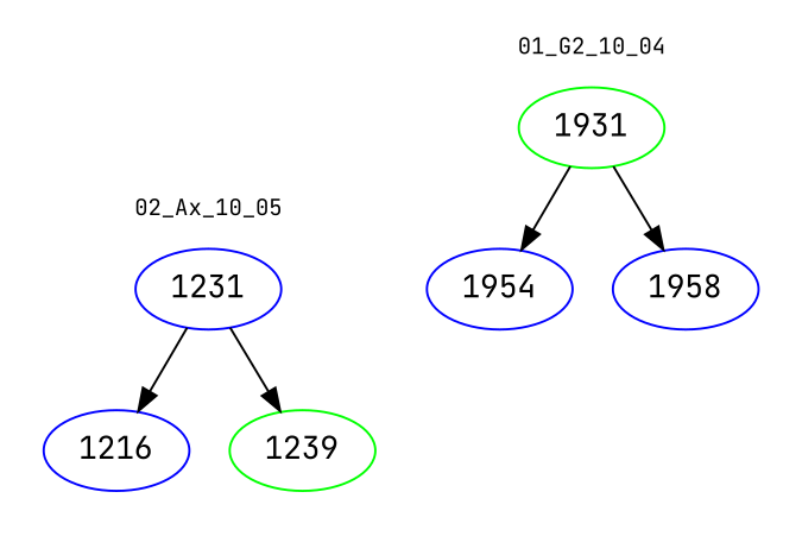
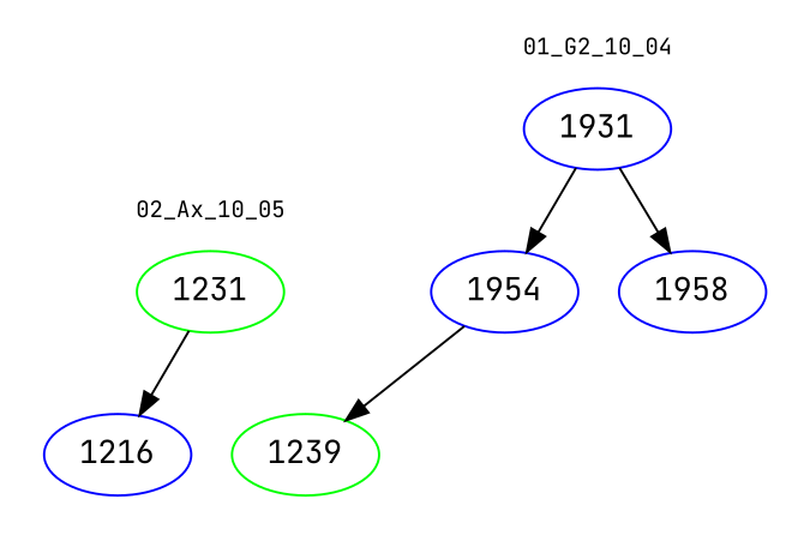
  digraph {
    fontname="JetBrains Mono"
    node [color=green fontname="JetBrains Mono"]
    edge [color=black fontname="JetBrains Mono"]
-   n1 [color=blue label=1231]
+   n1 [label=1231]
    n2 [color=blue label=1216]
    n3 [label=1239]
-   n4 [label=1931]
+   n4 [color=blue label=1931]
    n5 [color=blue label=1954]
    n6 [color=blue label=1958]
    subgraph cluster_1 {
      color=white
      fontsize=10
      label="02_Ax_10_05"
      n1
      n2
      n3
    }
    subgraph cluster_2 {
      color=white
      fontsize=10
      label="01_G2_10_04"
      n4
      n5
      n6
    }
    n1 -> n2
-   n1 -> n3
+   n5 -> n3
    n4 -> n5
    n4 -> n6
  }
